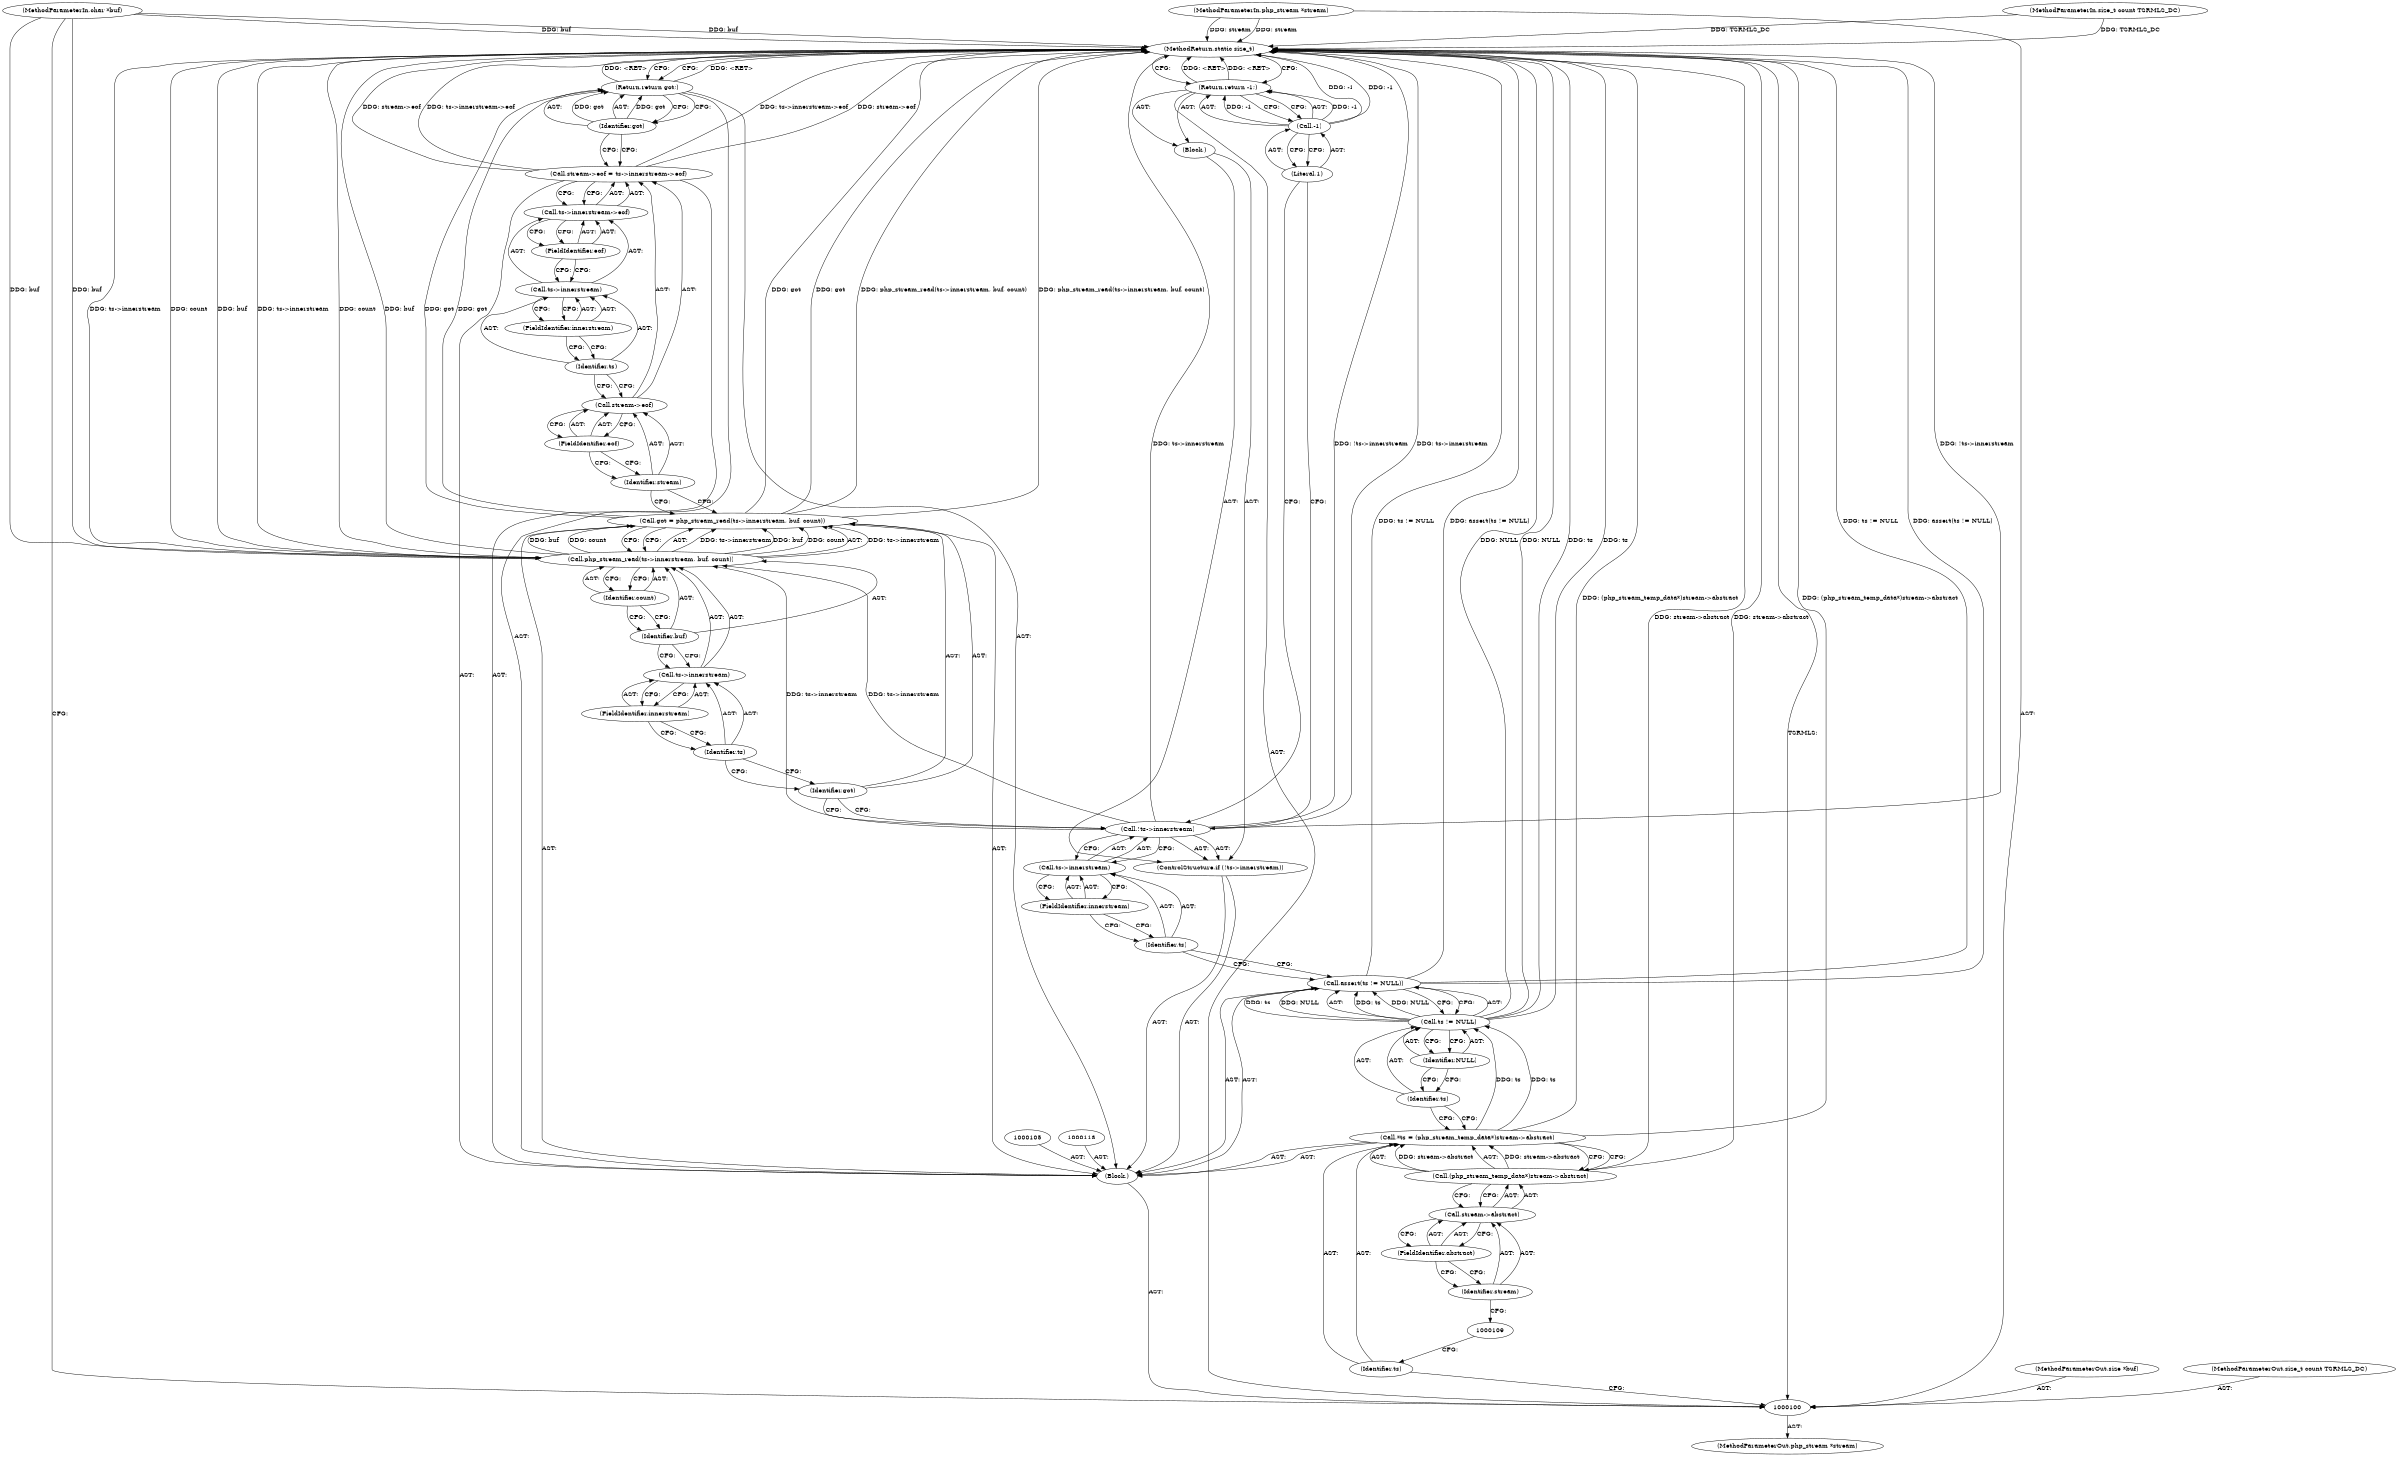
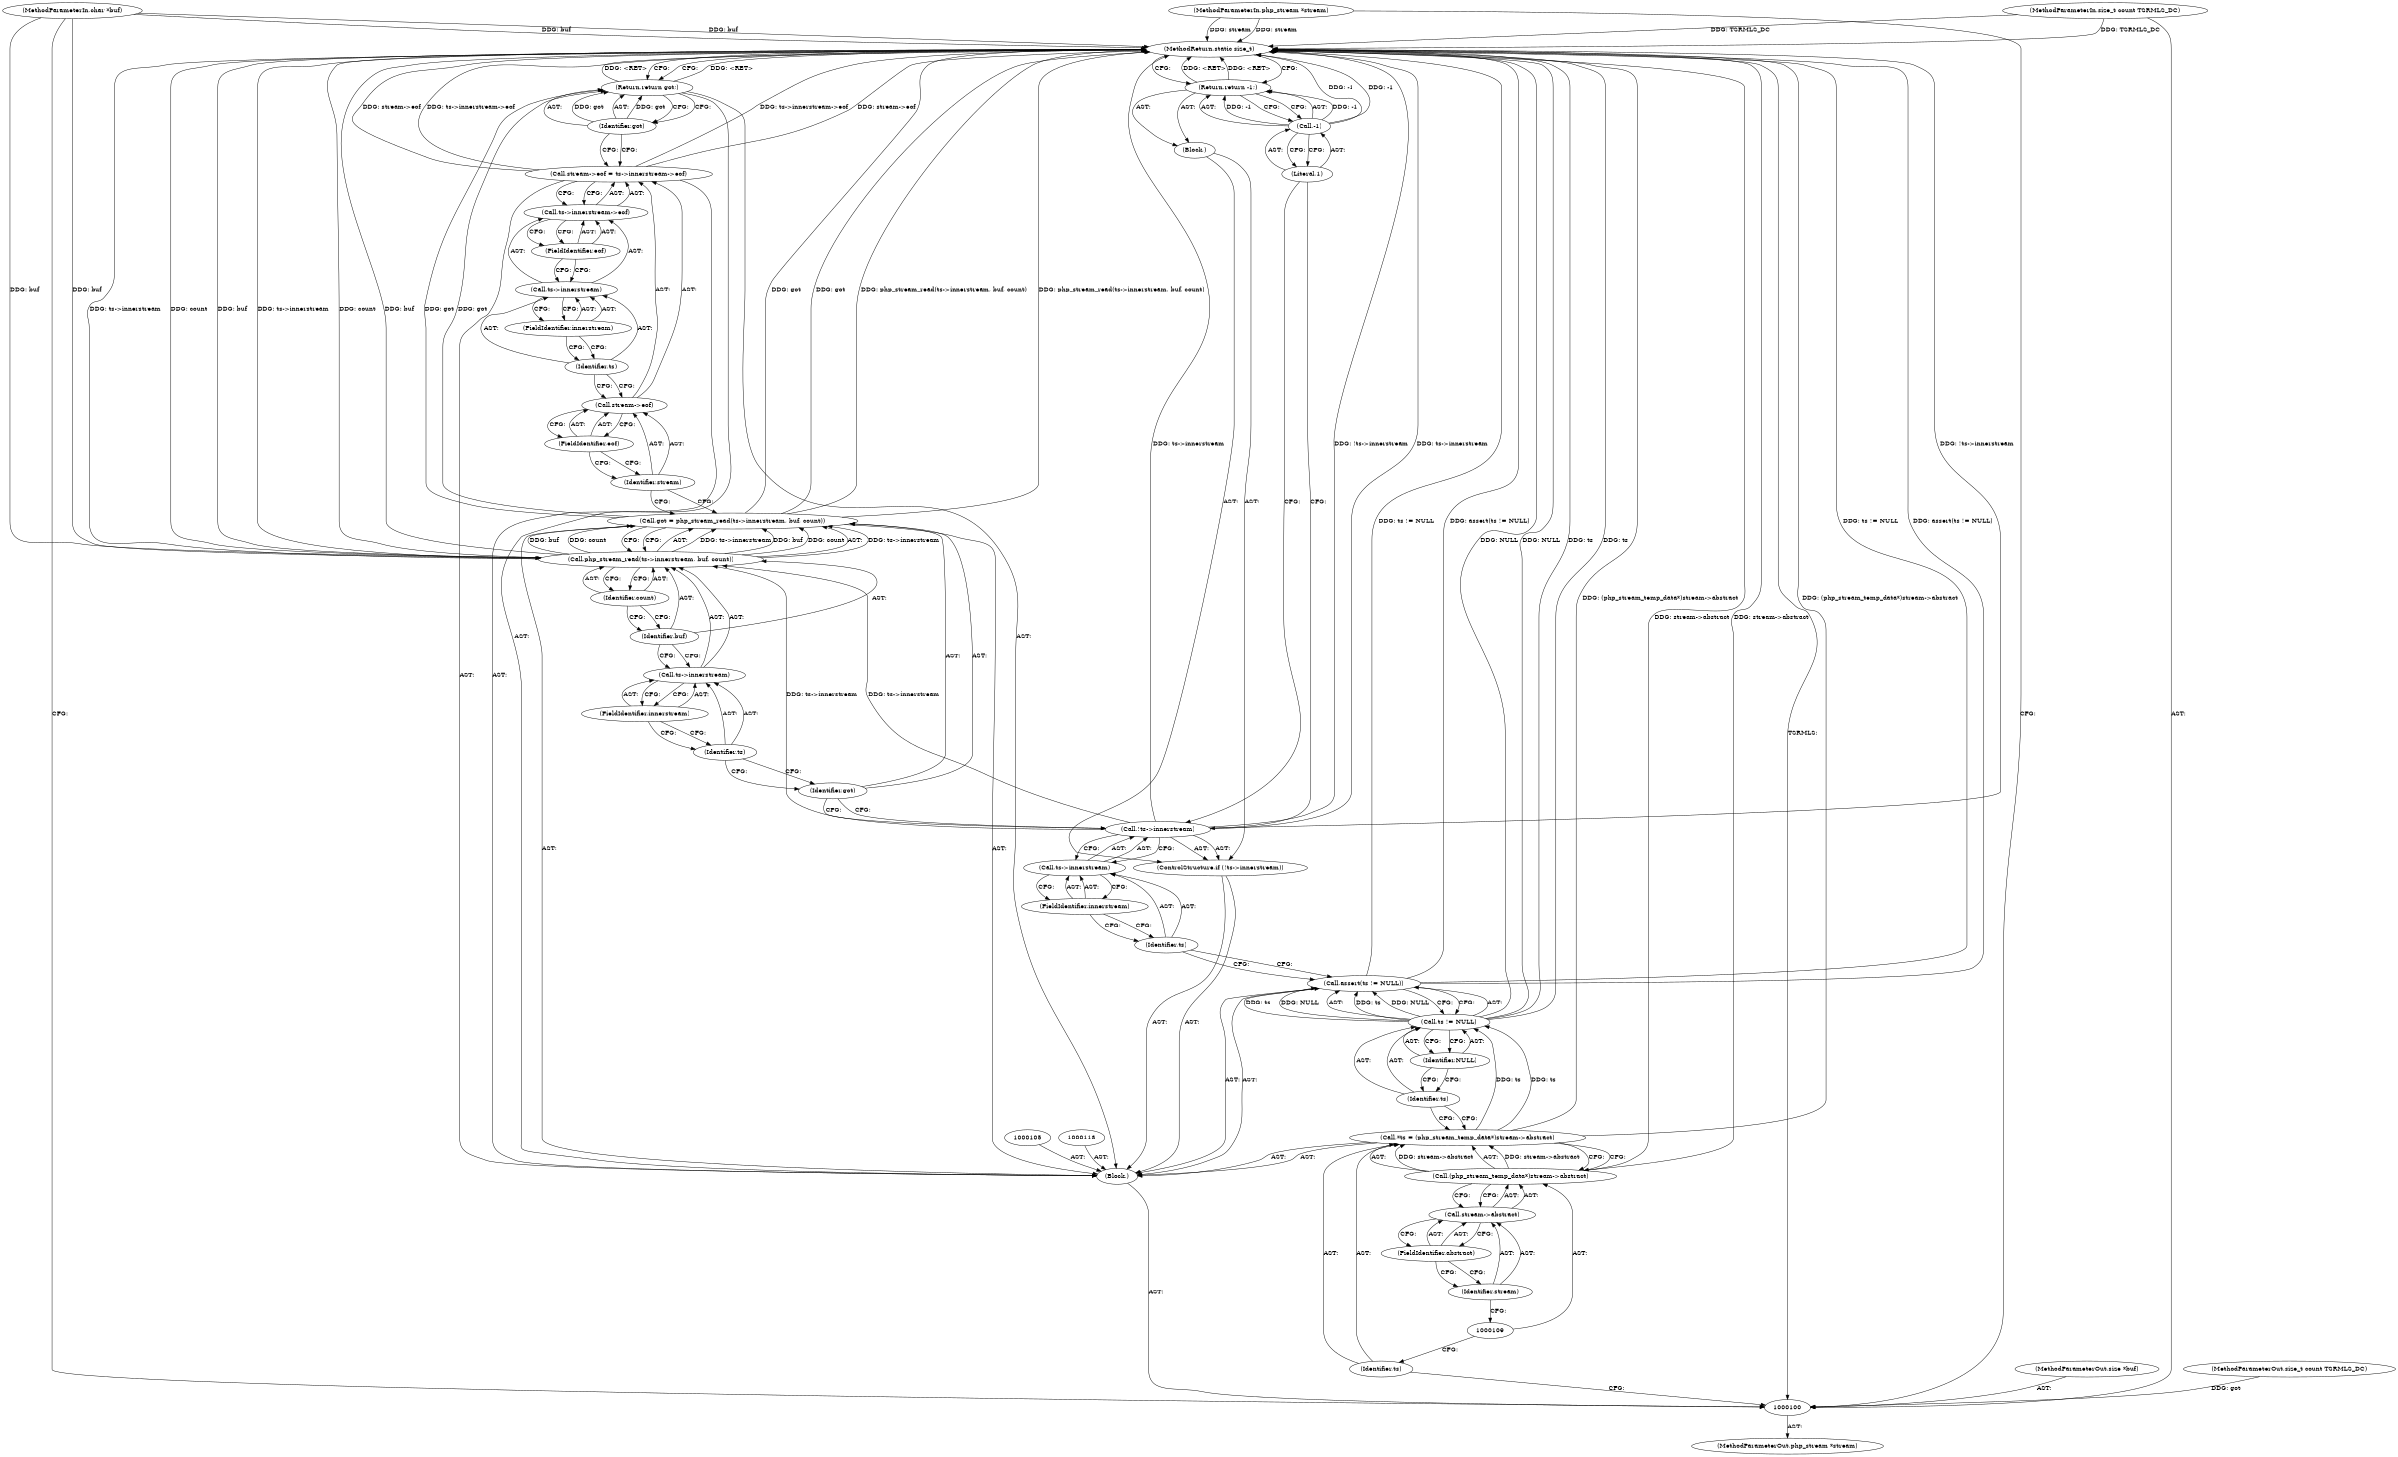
  digraph {
    n1 [label="(MethodReturn,static size_t)"]
    n2 [label="(Return,return got;)"]
    n3 [label="(Return,return -1;)"]
    1000100
    n5 [label="(Block,)"]
    n6 [label="(Identifier,got)"]
    n7 [label="(Block,)"]
    n8 [label="(Call,-1)"]
    n9 [label="(MethodParameterOut,php_stream *stream)"]
    n10 [label="(MethodParameterIn,php_stream *stream)"]
    n11 [label="(MethodParameterIn,char *buf)"]
    n12 [label="(Call,php_stream_read(ts->innerstream, buf, count))"]
    n13 [label="(Identifier,count)"]
    n14 [label="(Call,got = php_stream_read(ts->innerstream, buf, count))"]
    n15 [label="(MethodParameterOut,size *buf)"]
    n16 [label="(MethodParameterIn,size_t count TSRMLS_DC)"]
    n17 [label="(MethodParameterOut,size_t count TSRMLS_DC)"]
    n18 [label="(Identifier,buf)"]
    n19 [label="(Call,ts->innerstream)"]
    n20 [label="(FieldIdentifier,innerstream)"]
    n21 [label="(Identifier,ts)"]
    n22 [label="(Identifier,got)"]
    n23 [label="(Call,!ts->innerstream)"]
    n24 [label="(Call,ts->innerstream)"]
    n25 [label="(ControlStructure,if (!ts->innerstream))"]
    n26 [label="(FieldIdentifier,eof)"]
    n27 [label="(Call,stream->eof)"]
    n28 [label="(Identifier,stream)"]
    n29 [label="(Call,stream->eof = ts->innerstream->eof)"]
    n30 [label="(Call,ts->innerstream->eof)"]
    n31 [label="(FieldIdentifier,eof)"]
    n32 [label="(Call,ts->innerstream)"]
    n33 [label="(FieldIdentifier,innerstream)"]
    n34 [label="(Identifier,ts)"]
    n35 [label="(Call,*ts = (php_stream_temp_data*)stream->abstract)"]
    n36 [label="(Call,(php_stream_temp_data*)stream->abstract)"]
    n37 [label="(Call,ts != NULL)"]
    n38 [label="(Call,stream->abstract)"]
    n39 [label="(Call,assert(ts != NULL))"]
    n40 [label="(Identifier,NULL)"]
    n41 [label="(Identifier,ts)"]
    n42 [label="(FieldIdentifier,abstract)"]
    n43 [label="(Identifier,stream)"]
    1000109
    n45 [label="(Identifier,ts)"]
    n46 [label="(FieldIdentifier,innerstream)"]
    n47 [label="(Identifier,ts)"]
    n48 [label="(Literal,1)"]
    1000105
    1000113
    n1 -> n2 [label="CFG: "]
    n1 -> n2 [label="CFG: "]
    n1 -> n3 [label="CFG: "]
    n1 -> n3 [label="CFG: "]
    n1 -> 1000100 [label="TSRMLS: "]
    n2 -> n1 [label="DDG: <RET>"]
    n2 -> n1 [label="DDG: <RET>"]
    n2 -> n5 [label="AST: "]
    n2 -> n5 [label="AST: "]
    n2 -> n6 [label="CFG: "]
    n2 -> n6 [label="CFG: "]
    n3 -> n1 [label="DDG: <RET>"]
    n3 -> n1 [label="DDG: <RET>"]
    n3 -> n7 [label="AST: "]
    n3 -> n7 [label="AST: "]
    n3 -> n8 [label="CFG: "]
    n3 -> n8 [label="CFG: "]
    1000100 -> n9 [label="AST: "]
    n5 -> 1000100 [label="AST: "]
    n6 -> n2 [label="AST: "]
    n6 -> n2 [label="DDG: got"]
    n6 -> n2 [label="AST: "]
    n6 -> n2 [label="DDG: got"]
    n6 -> n29 [label="CFG: "]
    n6 -> n29 [label="CFG: "]
    n7 -> n25 [label="AST: "]
    n7 -> n25 [label="AST: "]
    n8 -> n1 [label="DDG: -1"]
    n8 -> n1 [label="DDG: -1"]
    n8 -> n3 [label="AST: "]
    n8 -> n3 [label="DDG: -1"]
    n8 -> n3 [label="AST: "]
    n8 -> n3 [label="DDG: -1"]
    n8 -> n48 [label="CFG: "]
    n8 -> n48 [label="CFG: "]
    n10 -> n1 [label="DDG: stream"]
    n10 -> n1 [label="DDG: stream"]
-   n10 -> 1000100 [label="AST: "]
+   n10 -> 1000100 [label="CFG: "]
    n11 -> n1 [label="DDG: buf"]
    n11 -> n1 [label="DDG: buf"]
    n11 -> 1000100 [label="CFG: "]
    n11 -> n12 [label="DDG: buf"]
    n11 -> n12 [label="DDG: buf"]
    n12 -> n1 [label="DDG: ts->innerstream"]
    n12 -> n1 [label="DDG: count"]
    n12 -> n1 [label="DDG: buf"]
    n12 -> n1 [label="DDG: ts->innerstream"]
    n12 -> n1 [label="DDG: count"]
    n12 -> n1 [label="DDG: buf"]
    n12 -> n13 [label="CFG: "]
    n12 -> n13 [label="CFG: "]
    n12 -> n14 [label="AST: "]
    n12 -> n14 [label="DDG: ts->innerstream"]
    n12 -> n14 [label="DDG: buf"]
    n12 -> n14 [label="DDG: count"]
    n12 -> n14 [label="AST: "]
    n12 -> n14 [label="DDG: ts->innerstream"]
    n12 -> n14 [label="DDG: buf"]
    n12 -> n14 [label="DDG: count"]
    n13 -> n12 [label="AST: "]
    n13 -> n12 [label="AST: "]
    n13 -> n18 [label="CFG: "]
    n13 -> n18 [label="CFG: "]
    n14 -> n1 [label="DDG: got"]
    n14 -> n1 [label="DDG: php_stream_read(ts->innerstream, buf, count)"]
    n14 -> n1 [label="DDG: got"]
    n14 -> n1 [label="DDG: php_stream_read(ts->innerstream, buf, count)"]
    n14 -> n2 [label="DDG: got"]
    n14 -> n2 [label="DDG: got"]
    n14 -> n5 [label="AST: "]
    n14 -> n5 [label="AST: "]
    n14 -> n12 [label="CFG: "]
    n14 -> n12 [label="CFG: "]
    n15 -> 1000100 [label="AST: "]
    n16 -> n1 [label="DDG: TSRMLS_DC"]
    n16 -> n1 [label="DDG: TSRMLS_DC"]
-   n3 -> 1000100 [label="AST: "]
-   n17 -> 1000100 [label="AST: "]
+   n16 -> 1000100 [label="AST: "]
+   n17 -> 1000100 [label="DDG: got"]
    n18 -> n12 [label="AST: "]
    n18 -> n12 [label="AST: "]
    n18 -> n19 [label="CFG: "]
    n18 -> n19 [label="CFG: "]
    n19 -> n12 [label="AST: "]
    n19 -> n12 [label="AST: "]
    n19 -> n20 [label="CFG: "]
    n19 -> n20 [label="CFG: "]
    n20 -> n19 [label="AST: "]
    n20 -> n19 [label="AST: "]
    n20 -> n21 [label="CFG: "]
    n20 -> n21 [label="CFG: "]
    n21 -> n19 [label="AST: "]
    n21 -> n19 [label="AST: "]
    n21 -> n22 [label="CFG: "]
    n21 -> n22 [label="CFG: "]
    n22 -> n14 [label="AST: "]
    n22 -> n14 [label="AST: "]
    n22 -> n23 [label="CFG: "]
    n22 -> n23 [label="CFG: "]
    n23 -> n1 [label="DDG: !ts->innerstream"]
    n23 -> n1 [label="DDG: ts->innerstream"]
    n23 -> n1 [label="DDG: !ts->innerstream"]
    n23 -> n1 [label="DDG: ts->innerstream"]
    n23 -> n12 [label="DDG: ts->innerstream"]
    n23 -> n12 [label="DDG: ts->innerstream"]
    n23 -> n24 [label="CFG: "]
    n23 -> n24 [label="CFG: "]
    n23 -> n25 [label="AST: "]
    n23 -> n25 [label="AST: "]
    n24 -> n23 [label="AST: "]
    n24 -> n23 [label="AST: "]
    n24 -> n46 [label="CFG: "]
    n24 -> n46 [label="CFG: "]
    n25 -> n5 [label="AST: "]
    n25 -> n5 [label="AST: "]
    n26 -> n27 [label="AST: "]
    n26 -> n27 [label="AST: "]
    n26 -> n28 [label="CFG: "]
    n26 -> n28 [label="CFG: "]
    n27 -> n26 [label="CFG: "]
    n27 -> n26 [label="CFG: "]
    n27 -> n29 [label="AST: "]
    n27 -> n29 [label="AST: "]
    n28 -> n14 [label="CFG: "]
    n28 -> n14 [label="CFG: "]
    n28 -> n27 [label="AST: "]
    n28 -> n27 [label="AST: "]
    n29 -> n1 [label="DDG: ts->innerstream->eof"]
    n29 -> n1 [label="DDG: stream->eof"]
    n29 -> n1 [label="DDG: ts->innerstream->eof"]
    n29 -> n1 [label="DDG: stream->eof"]
    n29 -> n5 [label="AST: "]
    n29 -> n5 [label="AST: "]
    n29 -> n30 [label="CFG: "]
    n29 -> n30 [label="CFG: "]
    n30 -> n29 [label="AST: "]
    n30 -> n29 [label="AST: "]
    n30 -> n31 [label="CFG: "]
    n30 -> n31 [label="CFG: "]
    n31 -> n30 [label="AST: "]
    n31 -> n30 [label="AST: "]
    n31 -> n32 [label="CFG: "]
    n31 -> n32 [label="CFG: "]
    n32 -> n30 [label="AST: "]
    n32 -> n30 [label="AST: "]
    n32 -> n33 [label="CFG: "]
    n32 -> n33 [label="CFG: "]
    n33 -> n32 [label="AST: "]
    n33 -> n32 [label="AST: "]
    n33 -> n34 [label="CFG: "]
    n33 -> n34 [label="CFG: "]
    n34 -> n27 [label="CFG: "]
    n34 -> n27 [label="CFG: "]
    n34 -> n32 [label="AST: "]
    n34 -> n32 [label="AST: "]
    n35 -> n1 [label="DDG: (php_stream_temp_data*)stream->abstract"]
    n35 -> n1 [label="DDG: (php_stream_temp_data*)stream->abstract"]
    n35 -> n5 [label="AST: "]
    n35 -> n5 [label="AST: "]
    n35 -> n36 [label="CFG: "]
    n35 -> n36 [label="CFG: "]
    n35 -> n37 [label="DDG: ts"]
    n35 -> n37 [label="DDG: ts"]
    n36 -> n1 [label="DDG: stream->abstract"]
    n36 -> n1 [label="DDG: stream->abstract"]
    n36 -> n35 [label="AST: "]
    n36 -> n35 [label="DDG: stream->abstract"]
    n36 -> n35 [label="AST: "]
    n36 -> n35 [label="DDG: stream->abstract"]
    n36 -> n38 [label="CFG: "]
    n36 -> n38 [label="CFG: "]
    n37 -> n1 [label="DDG: NULL"]
    n37 -> n1 [label="DDG: ts"]
    n37 -> n1 [label="DDG: NULL"]
    n37 -> n1 [label="DDG: ts"]
    n37 -> n39 [label="AST: "]
    n37 -> n39 [label="DDG: ts"]
    n37 -> n39 [label="DDG: NULL"]
    n37 -> n39 [label="AST: "]
    n37 -> n39 [label="DDG: ts"]
    n37 -> n39 [label="DDG: NULL"]
    n37 -> n40 [label="CFG: "]
    n37 -> n40 [label="CFG: "]
    n38 -> n36 [label="AST: "]
    n38 -> n36 [label="AST: "]
    n38 -> n42 [label="CFG: "]
    n38 -> n42 [label="CFG: "]
    n39 -> n1 [label="DDG: assert(ts != NULL)"]
    n39 -> n1 [label="DDG: ts != NULL"]
    n39 -> n1 [label="DDG: assert(ts != NULL)"]
    n39 -> n1 [label="DDG: ts != NULL"]
    n39 -> n5 [label="AST: "]
    n39 -> n5 [label="AST: "]
    n39 -> n37 [label="CFG: "]
    n39 -> n37 [label="CFG: "]
    n40 -> n37 [label="AST: "]
    n40 -> n37 [label="AST: "]
    n40 -> n45 [label="CFG: "]
    n40 -> n45 [label="CFG: "]
    n41 -> 1000100 [label="CFG: "]
    n41 -> n35 [label="AST: "]
    n41 -> n35 [label="AST: "]
    n42 -> n38 [label="AST: "]
    n42 -> n38 [label="AST: "]
    n42 -> n43 [label="CFG: "]
    n42 -> n43 [label="CFG: "]
    n43 -> n38 [label="AST: "]
    n43 -> n38 [label="AST: "]
    n43 -> 1000109 [label="CFG: "]
+   1000109 -> n36 [label="AST: "]
    1000109 -> n41 [label="CFG: "]
    n45 -> n35 [label="CFG: "]
    n45 -> n35 [label="CFG: "]
    n45 -> n37 [label="AST: "]
    n45 -> n37 [label="AST: "]
    n46 -> n24 [label="AST: "]
    n46 -> n24 [label="AST: "]
    n46 -> n47 [label="CFG: "]
    n46 -> n47 [label="CFG: "]
    n47 -> n24 [label="AST: "]
    n47 -> n24 [label="AST: "]
    n47 -> n39 [label="CFG: "]
    n47 -> n39 [label="CFG: "]
    n48 -> n8 [label="AST: "]
    n48 -> n8 [label="AST: "]
    n48 -> n23 [label="CFG: "]
    n48 -> n23 [label="CFG: "]
    1000105 -> n5 [label="AST: "]
    1000113 -> n5 [label="AST: "]
  }
